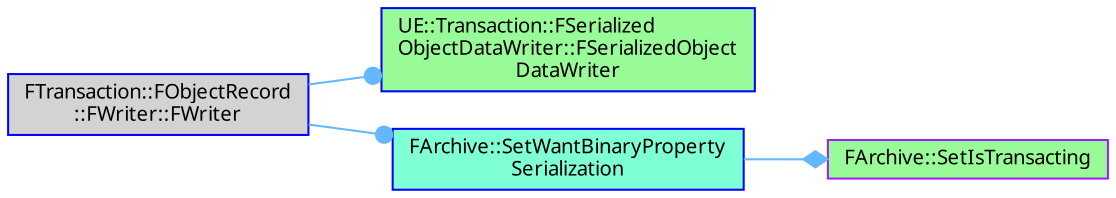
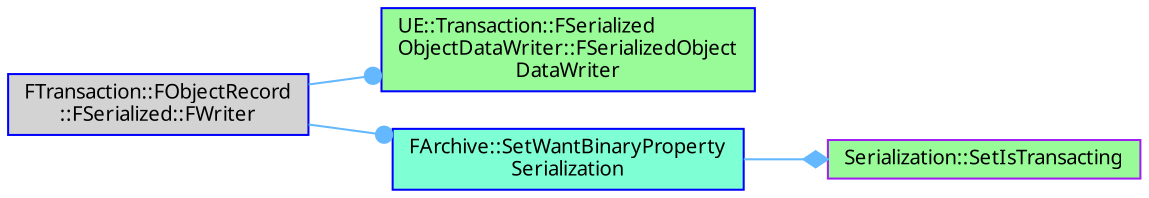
  digraph {
    fontname="Noto Sans"
    rankdir=LR
    node [color=blue fillcolor=palegreen fontname="Noto Sans" fontsize=10 shape=box style=filled]
    edge [arrowhead=dot color=steelblue1 fontname="Noto Sans" fontsize=10 labelfontname=Helvetica labelfontsize=10 style=solid]
-   n1 [fillcolor=lightgrey fontcolor=black height=0.2 label="FTransaction::FObjectRecord\l::FWriter::FWriter" width=0.4]
+   n1 [fillcolor=lightgrey fontcolor=black height=0.2 label="FTransaction::FObjectRecord\l::FSerialized::FWriter" width=0.4]
    n2 [height=0.2 label="UE::Transaction::FSerialized\lObjectDataWriter::FSerializedObject\lDataWriter" width=0.4]
    n3 [fillcolor=aquamarine height=0.2 label="FArchive::SetWantBinaryProperty\lSerialization" width=0.4]
-   n4 [color=purple height=0.2 label="FArchive::SetIsTransacting" width=0.4]
+   n4 [color=purple height=0.2 label="Serialization::SetIsTransacting" width=0.4]
    n1 -> n2
    n1 -> n3
    n3 -> n4 [arrowhead=diamond]
  }
